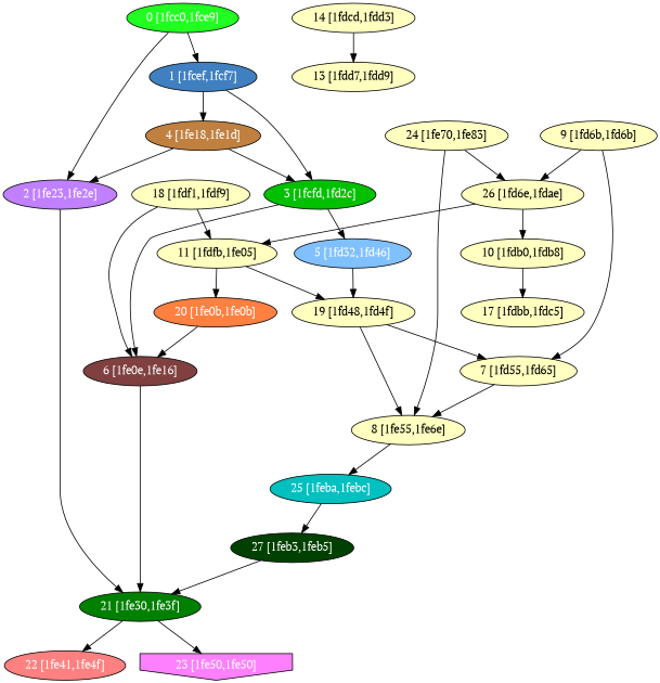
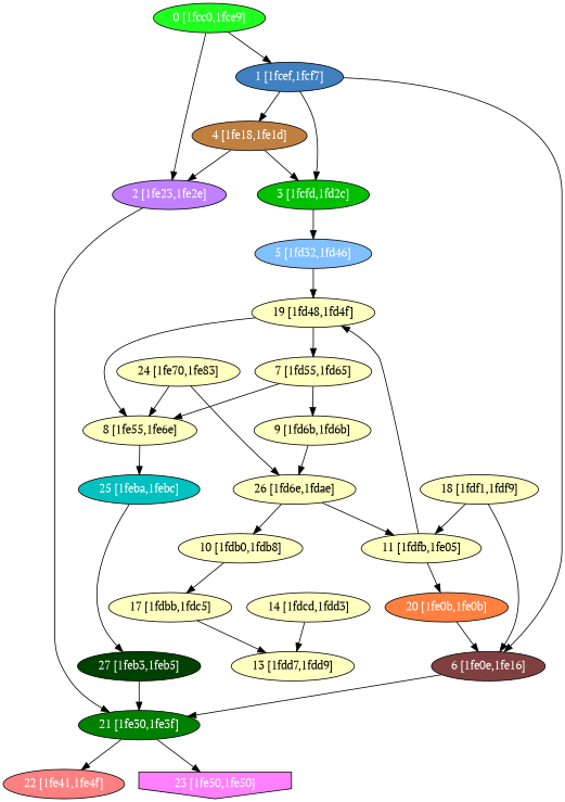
  digraph {
    fontname="PT Serif"
    node [fillcolor="#FFFFC0" fontcolor="#ffffff" fontname="PT Serif" shape=oval style=filled]
    edge [fontname="PT Serif"]
    n1 [fillcolor="#20FF20" label="0 [1fcc0,1fce9]"]
    n2 [fillcolor="#4080C0" label="1 [1fcef,1fcf7]"]
    n3 [fillcolor="#C080FF" label="2 [1fe23,1fe2e]"]
    n4 [fillcolor="#00C000" label="3 [1fcfd,1fd2c]"]
    n5 [fillcolor="#C08040" label="4 [1fe18,1fe1d]"]
    n6 [fillcolor="#008000" label="21 [1fe30,1fe3f]"]
    n7 [fillcolor="#80C0FF" label="5 [1fd32,1fd46]"]
    n8 [fillcolor="#804040" label="6 [1fe0e,1fe16]"]
    n9 [fillcolor="#FF8080" label="22 [1fe41,1fe4f]"]
    n10 [fillcolor="#FF80FF" label="23 [1fe50,1fe50]" shape=invhouse]
    n11 [fontcolor="#000000" label="19 [1fd48,1fd4f]"]
    n12 [fontcolor="#000000" label="7 [1fd55,1fd65]"]
    n13 [fontcolor="#000000" label="8 [1fe55,1fe6e]"]
    n14 [fontcolor="#000000" label="9 [1fd6b,1fd6b]"]
    n15 [fillcolor="#00C0C0" label="25 [1feba,1febc]"]
    n16 [fontcolor="#000000" label="26 [1fd6e,1fdae]"]
    n17 [fontcolor="#000000" label="24 [1fe70,1fe83]"]
    n18 [fillcolor="#004000" label="27 [1feb3,1feb5]"]
    n19 [fontcolor="#000000" label="10 [1fdb0,1fdb8]"]
    n20 [fontcolor="#000000" label="11 [1fdfb,1fe05]"]
    n21 [fontcolor="#000000" label="17 [1fdbb,1fdc5]"]
    n22 [fontcolor="#000000" label="13 [1fdd7,1fdd9]"]
    n23 [fillcolor="#FF8040" label="20 [1fe0b,1fe0b]"]
    n24 [fontcolor="#000000" label="14 [1fdcd,1fdd3]"]
    n25 [fontcolor="#000000" label="18 [1fdf1,1fdf9]"]
    n1 -> n2
    n1 -> n3
    n2 -> n4
    n2 -> n5
    n3 -> n6
    n4 -> n7
-   n4 -> n8
+   n2 -> n8
    n5 -> n3
    n5 -> n4
    n6 -> n9
    n6 -> n10
    n7 -> n11
    n8 -> n6
    n11 -> n12
    n11 -> n13
    n12 -> n13
-   n14 -> n12
+   n12 -> n14
    n13 -> n15
    n14 -> n16
    n15 -> n18
    n16 -> n19
    n16 -> n20
    n17 -> n13
    n17 -> n16
    n18 -> n6
    n19 -> n21
    n20 -> n11
    n20 -> n23
+   n21 -> n22
    n23 -> n8
    n24 -> n22
    n25 -> n8
    n25 -> n20
  }
